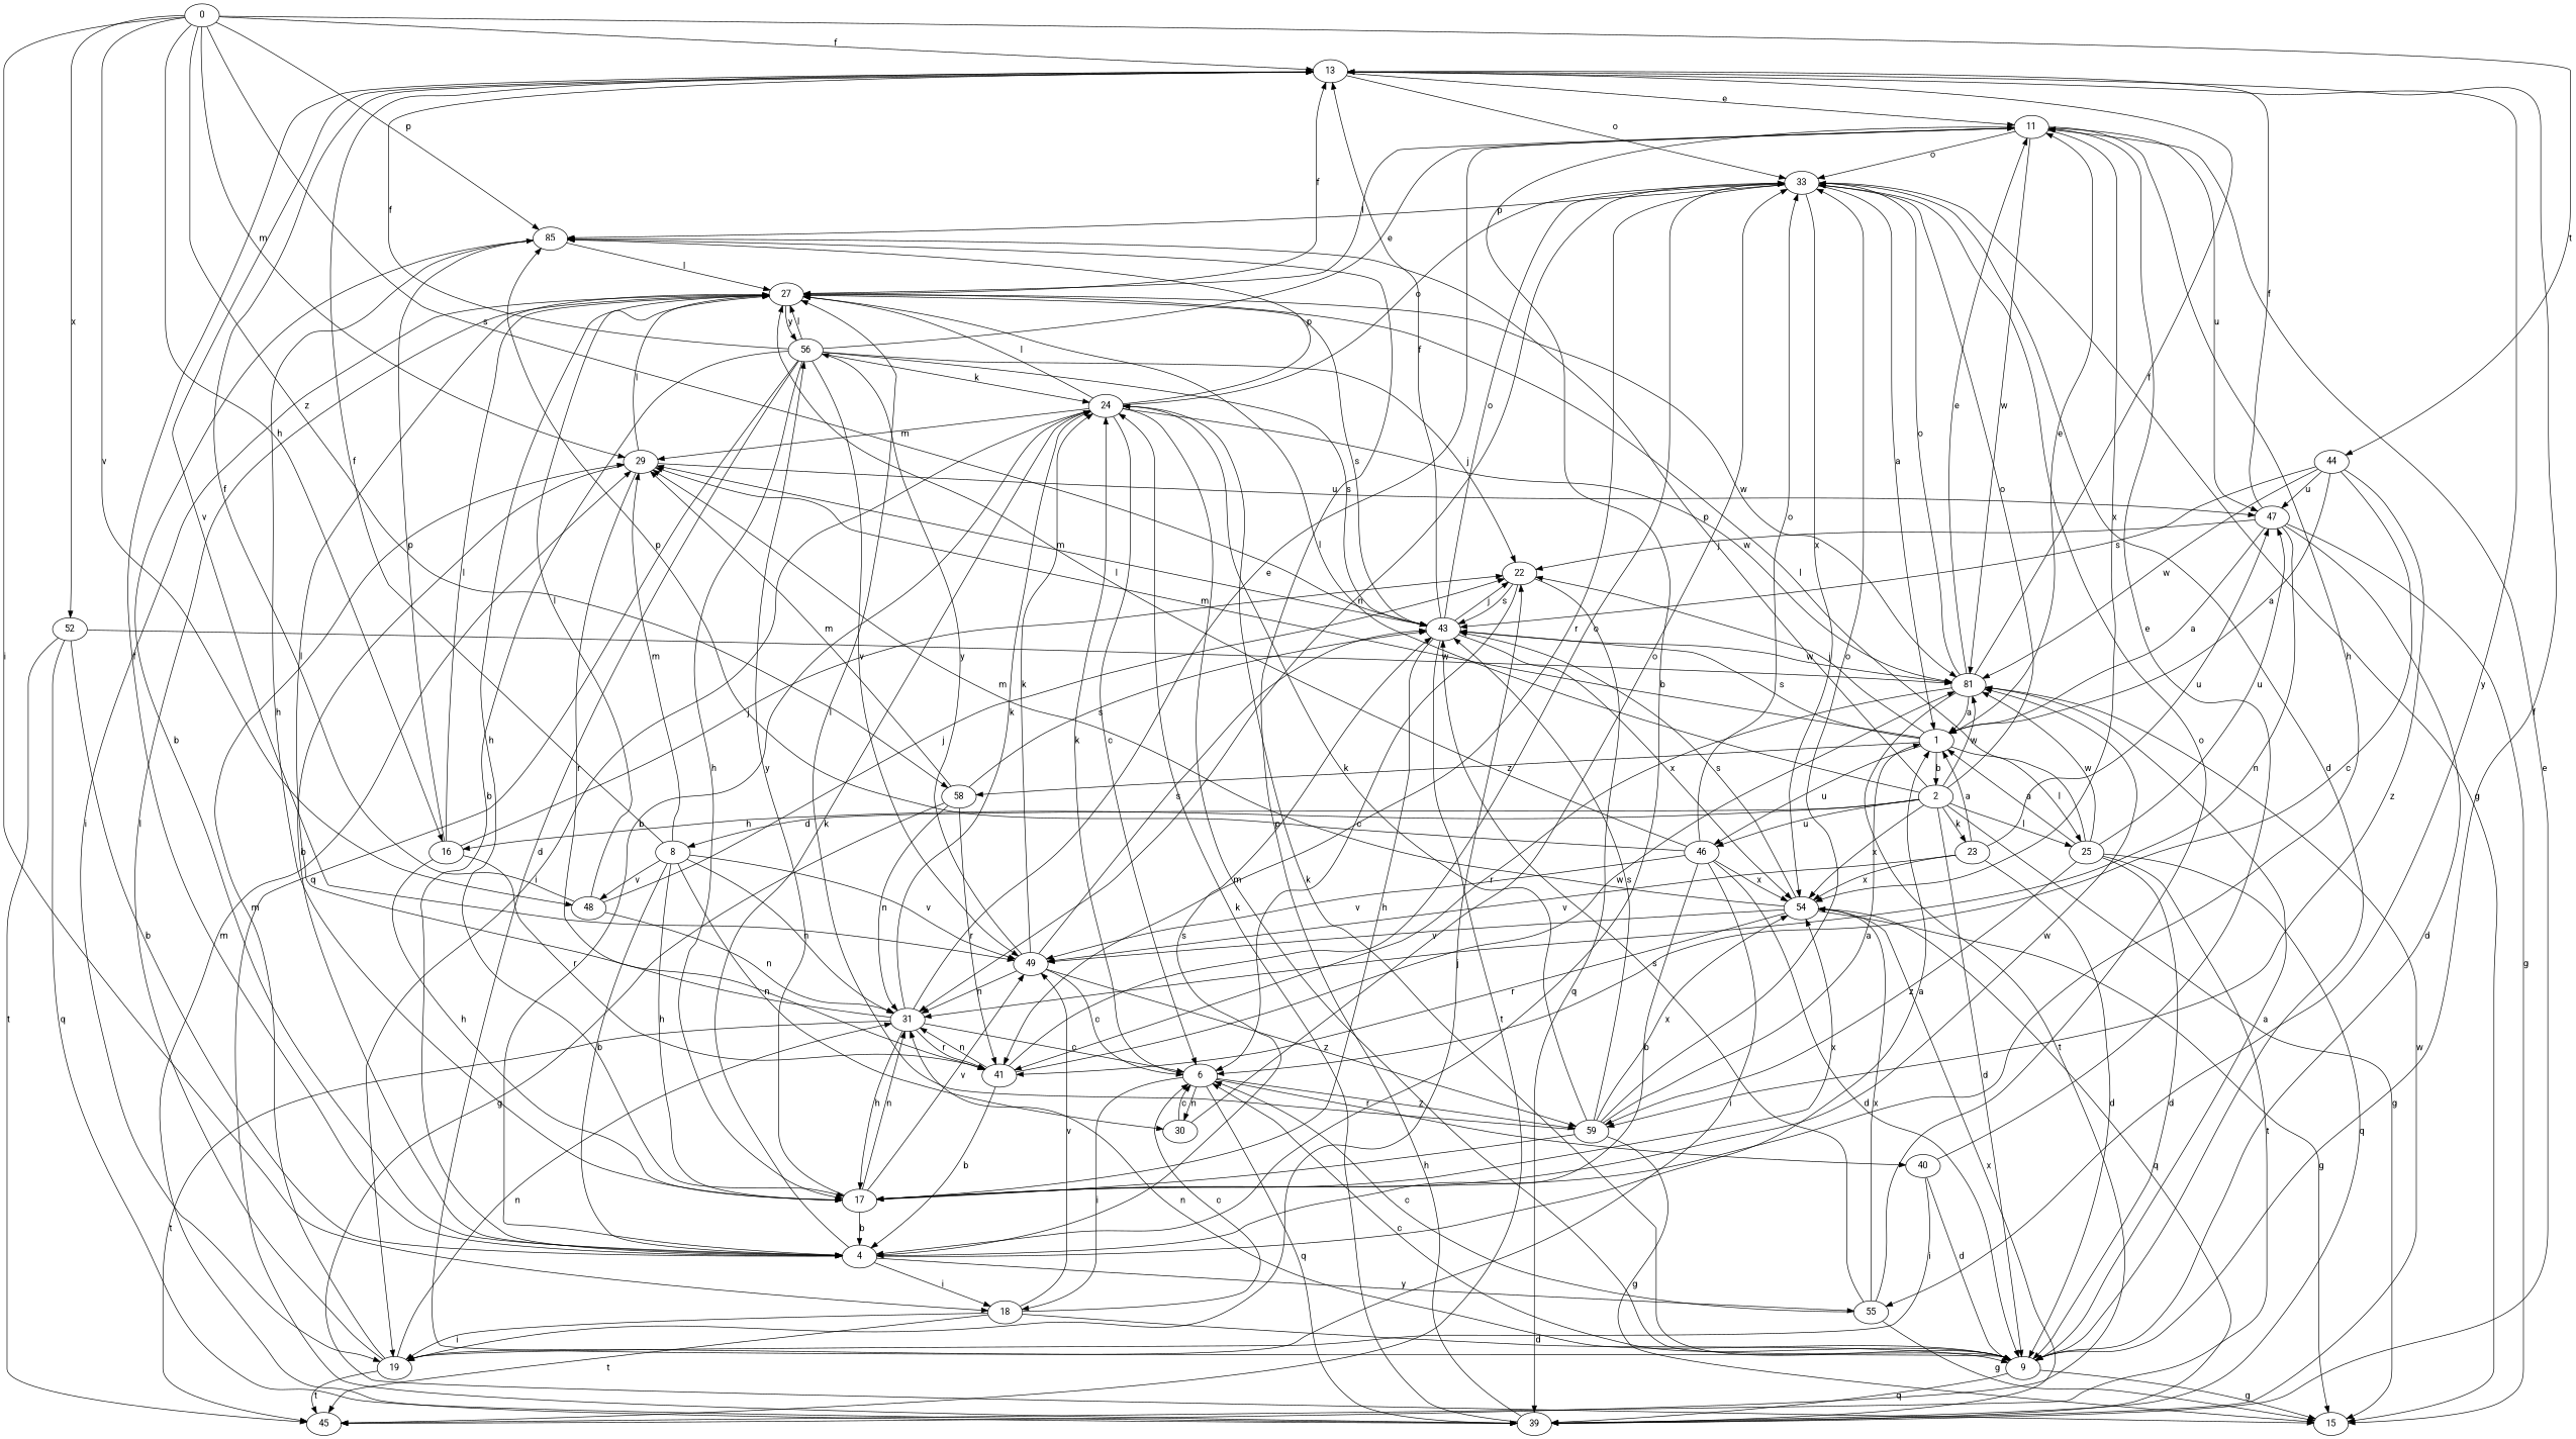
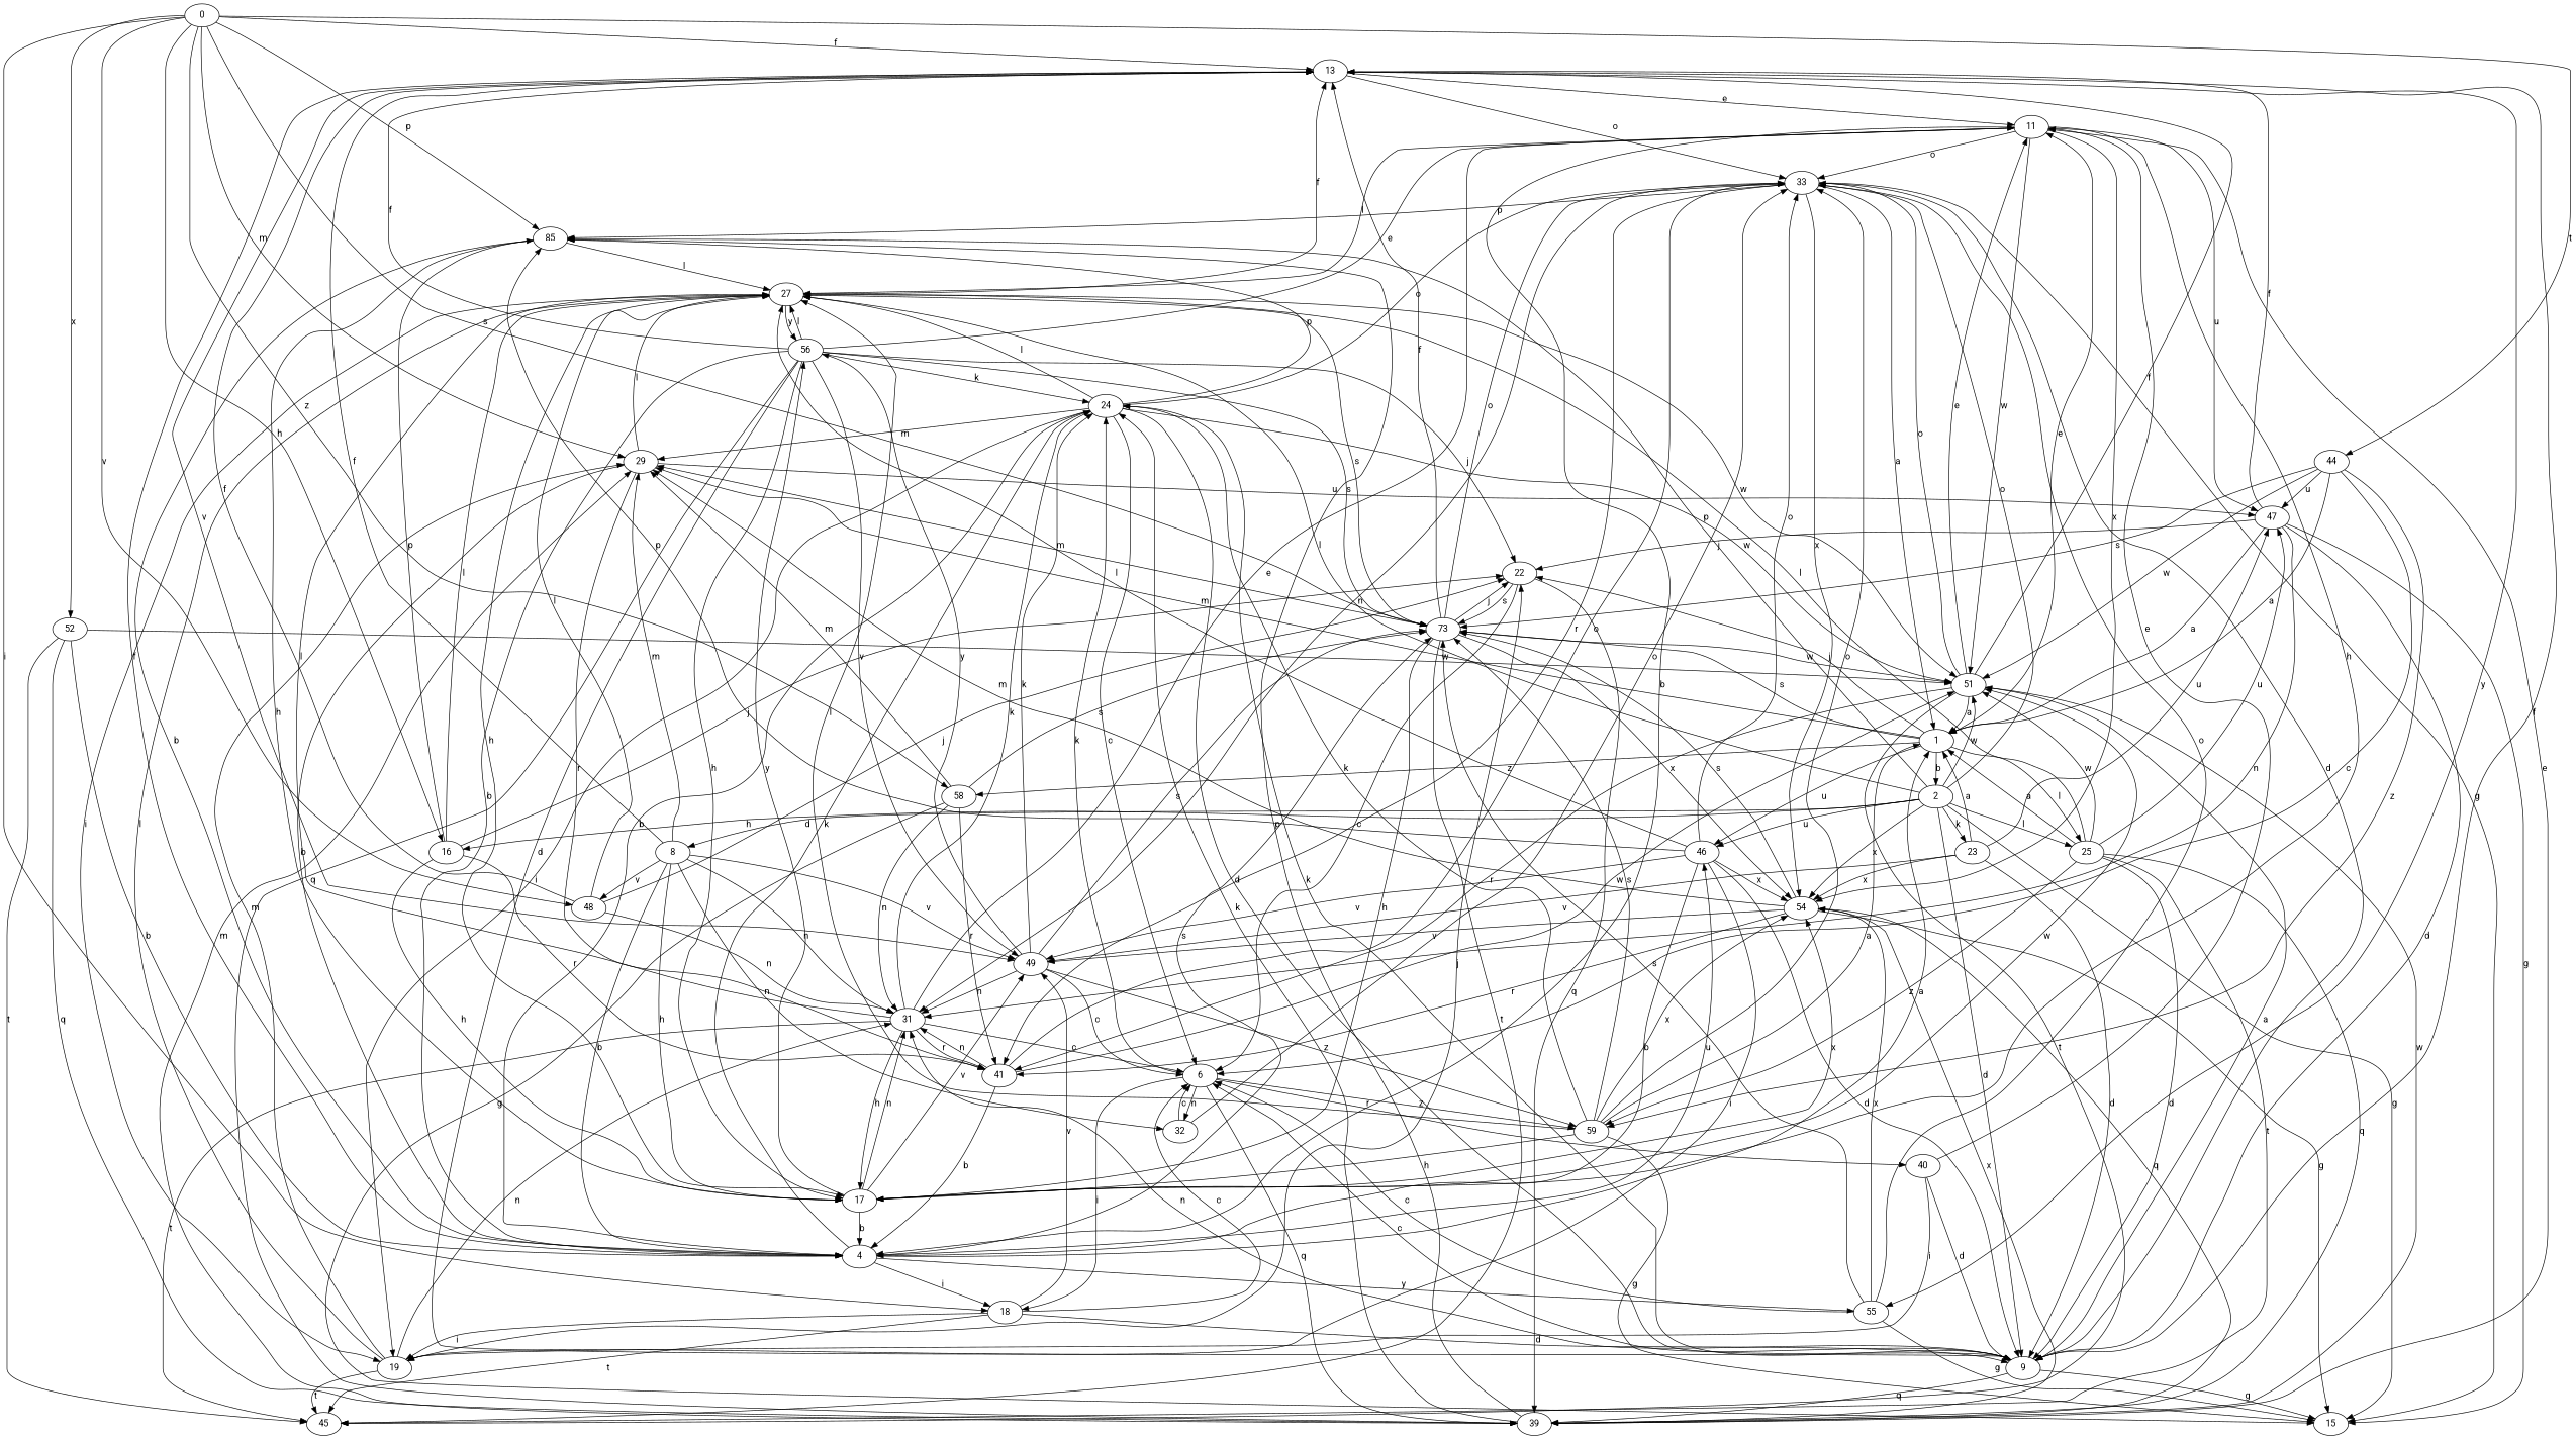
  strict digraph {
    fontname=Roboto
    node [fontname=Roboto]
    edge [fontname=Roboto]
    0
    13
    16
    18
    29
    n6 [label=85]
-   43
+   43 [label=73]
    44
    48
    52
    58
    11
    33
    55
    49
    22
    27
    17
    41
    9
    6
    19
    45
    4
    47
    54
-   51 [label=81]
+   51
    1
    59
    31
    39
    15
    2
    25
    46
    8
    23
-   30
+   30 [label=32]
    24
    56
    40
    0 -> 13 [label=f]
    0 -> 16 [label=h]
    0 -> 18 [label=i]
    0 -> 29 [label=m]
    0 -> n6 [label=p]
    0 -> 43 [label=s]
    0 -> 44 [label=t]
    0 -> 48 [label=v]
    0 -> 52 [label=x]
    0 -> 58 [label=z]
    13 -> 11 [label=e]
    13 -> 33 [label=o]
    13 -> 55 [label=y]
    13 -> 49 [label=v]
    16 -> n6 [label=p]
    16 -> 22 [label=j]
    16 -> 27 [label=l]
    16 -> 17 [label=h]
    16 -> 41 [label=r]
    18 -> 49 [label=v]
    18 -> 9 [label=d]
    18 -> 6 [label=c]
    18 -> 19 [label=i]
    18 -> 45 [label=t]
    29 -> 27 [label=l]
    29 -> 41 [label=r]
    29 -> 4 [label=b]
    29 -> 47 [label=u]
    n6 -> 27 [label=l]
    n6 -> 17 [label=h]
    n6 -> 4 [label=b]
    43 -> 13 [label=f]
    43 -> 29 [label=m]
    43 -> 33 [label=o]
    43 -> 22 [label=j]
    43 -> 17 [label=h]
    43 -> 45 [label=t]
    43 -> 54 [label=x]
    43 -> 51 [label=w]
    44 -> 43 [label=s]
    44 -> 6 [label=c]
    44 -> 47 [label=u]
    44 -> 51 [label=w]
    44 -> 1 [label=a]
    44 -> 59 [label=z]
    48 -> 13 [label=f]
    48 -> 22 [label=j]
    48 -> 27 [label=l]
    48 -> 31 [label=n]
    52 -> 45 [label=t]
    52 -> 4 [label=b]
    52 -> 51 [label=w]
    52 -> 39 [label=q]
    58 -> 29 [label=m]
    58 -> 43 [label=s]
    58 -> 41 [label=r]
    58 -> 31 [label=n]
    58 -> 15 [label=g]
    11 -> 33 [label=o]
    11 -> 27 [label=l]
    11 -> 17 [label=h]
    11 -> 4 [label=b]
    11 -> 47 [label=u]
    11 -> 54 [label=x]
    11 -> 51 [label=w]
    33 -> n6 [label=p]
    33 -> 41 [label=r]
    33 -> 9 [label=d]
    33 -> 54 [label=x]
    33 -> 1 [label=a]
    33 -> 31 [label=n]
    33 -> 15 [label=g]
    55 -> 43 [label=s]
    55 -> 33 [label=o]
    55 -> 6 [label=c]
    55 -> 54 [label=x]
    55 -> 15 [label=g]
    49 -> 43 [label=s]
    49 -> 6 [label=c]
    49 -> 59 [label=z]
    49 -> 31 [label=n]
    49 -> 24 [label=k]
    49 -> 56 [label=y]
    22 -> 43 [label=s]
    22 -> 6 [label=c]
    22 -> 39 [label=q]
    27 -> 13 [label=f]
    27 -> 43 [label=s]
    27 -> 17 [label=h]
    27 -> 19 [label=i]
    27 -> 51 [label=w]
    27 -> 56 [label=y]
    17 -> 49 [label=v]
    17 -> 4 [label=b]
    17 -> 54 [label=x]
    17 -> 51 [label=w]
    17 -> 31 [label=n]
    17 -> 56 [label=y]
    41 -> 33 [label=o]
    41 -> 4 [label=b]
    41 -> 51 [label=w]
    41 -> 31 [label=n]
    9 -> 13 [label=f]
    9 -> 6 [label=c]
    9 -> 31 [label=n]
    9 -> 39 [label=q]
    9 -> 15 [label=g]
    9 -> 24 [label=k]
    6 -> 18 [label=i]
    6 -> 59 [label=z]
    6 -> 39 [label=q]
    6 -> 30 [label=n]
    6 -> 24 [label=k]
    6 -> 40 [label=r]
    19 -> 29 [label=m]
    19 -> 22 [label=j]
    19 -> 27 [label=l]
    19 -> 45 [label=t]
    19 -> 31 [label=n]
    4 -> 13 [label=f]
    4 -> 18 [label=i]
    4 -> 43 [label=s]
    4 -> 55 [label=y]
    4 -> 1 [label=a]
+   4 -> 46 [label=u]
    4 -> 24 [label=k]
    47 -> 13 [label=f]
    47 -> 22 [label=j]
    47 -> 9 [label=d]
    47 -> 1 [label=a]
    47 -> 31 [label=n]
    47 -> 15 [label=g]
    54 -> 29 [label=m]
    54 -> 43 [label=s]
    54 -> 49 [label=v]
    54 -> 41 [label=r]
    54 -> 39 [label=q]
    54 -> 15 [label=g]
    51 -> 13 [label=f]
    51 -> 11 [label=e]
    51 -> 33 [label=o]
    51 -> 41 [label=r]
    51 -> 9 [label=a]
    51 -> 45 [label=t]
    51 -> 1 [label=a]
    1 -> 29 [label=m]
    1 -> 43 [label=s]
    1 -> 58 [label=z]
    1 -> 11 [label=e]
    1 -> 22 [label=j]
    1 -> 2 [label=b]
    1 -> 25 [label=l]
    1 -> 46 [label=u]
    59 -> 43 [label=s]
    59 -> 33 [label=o]
    59 -> 27 [label=l]
    59 -> 17 [label=h]
    59 -> 54 [label=x]
    59 -> 1 [label=a]
    59 -> 15 [label=g]
    59 -> 24 [label=k]
    31 -> 11 [label=e]
    31 -> 27 [label=l]
    31 -> 17 [label=h]
    31 -> 41 [label=r]
    31 -> 6 [label=c]
    31 -> 45 [label=t]
    31 -> 24 [label=k]
    39 -> 29 [label=m]
    39 -> n6 [label=p]
    39 -> 11 [label=e]
    39 -> 54 [label=x]
    39 -> 51 [label=w]
    39 -> 24 [label=k]
    2 -> 16 [label=h]
    2 -> n6 [label=p]
    2 -> 33 [label=o]
    2 -> 27 [label=l]
    2 -> 9 [label=d]
    2 -> 54 [label=x]
    2 -> 51 [label=w]
    2 -> 15 [label=g]
    2 -> 25 [label=l]
    2 -> 46 [label=u]
    2 -> 8 [label=d]
    2 -> 23 [label=k]
    25 -> 27 [label=l]
    25 -> 9 [label=d]
    25 -> 45 [label=t]
    25 -> 47 [label=u]
    25 -> 51 [label=w]
    25 -> 1 [label=a]
    25 -> 59 [label=z]
    25 -> 39 [label=q]
    46 -> n6 [label=p]
    46 -> 33 [label=o]
    46 -> 49 [label=v]
    46 -> 27 [label=l]
    46 -> 9 [label=d]
    46 -> 19 [label=i]
    46 -> 4 [label=b]
    46 -> 54 [label=x]
    8 -> 13 [label=f]
    8 -> 29 [label=m]
    8 -> 48 [label=v]
    8 -> 49 [label=v]
    8 -> 17 [label=h]
    8 -> 4 [label=b]
    8 -> 31 [label=n]
    8 -> 30 [label=n]
    23 -> 49 [label=v]
    23 -> 9 [label=d]
    23 -> 47 [label=u]
    23 -> 54 [label=x]
    23 -> 1 [label=a]
    30 -> 33 [label=o]
    30 -> 6 [label=c]
    24 -> 29 [label=m]
    24 -> n6 [label=p]
    24 -> 33 [label=o]
    24 -> 27 [label=l]
-   24 -> 9 [label=m]
+   24 -> 9 [label=d]
    24 -> 6 [label=c]
    24 -> 19 [label=i]
    24 -> 4 [label=b]
    24 -> 51 [label=w]
    56 -> 13 [label=f]
    56 -> 43 [label=s]
    56 -> 11 [label=e]
    56 -> 49 [label=v]
    56 -> 22 [label=j]
    56 -> 27 [label=l]
    56 -> 17 [label=h]
    56 -> 9 [label=d]
    56 -> 4 [label=b]
    56 -> 39 [label=q]
    56 -> 24 [label=k]
    40 -> 11 [label=e]
    40 -> 9 [label=d]
    40 -> 19 [label=i]
  }
